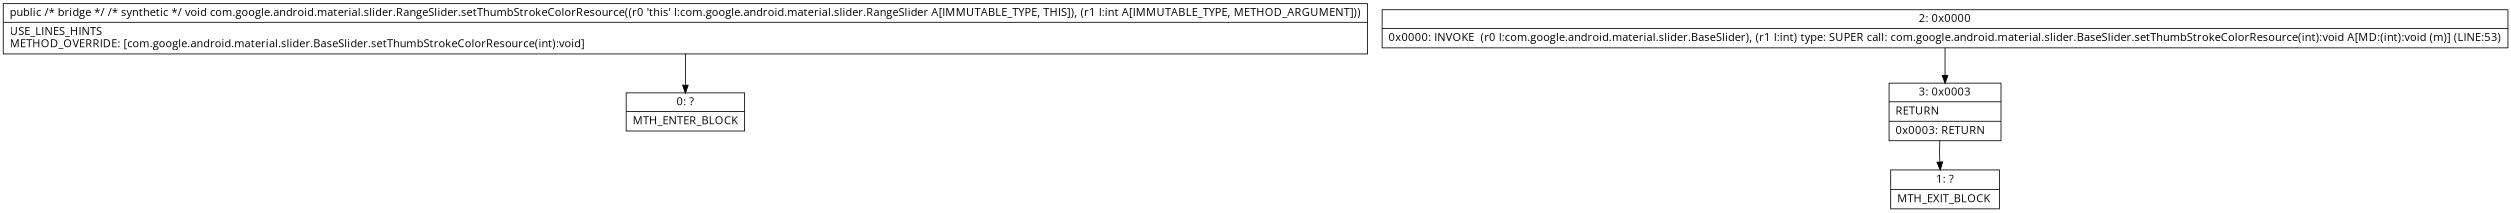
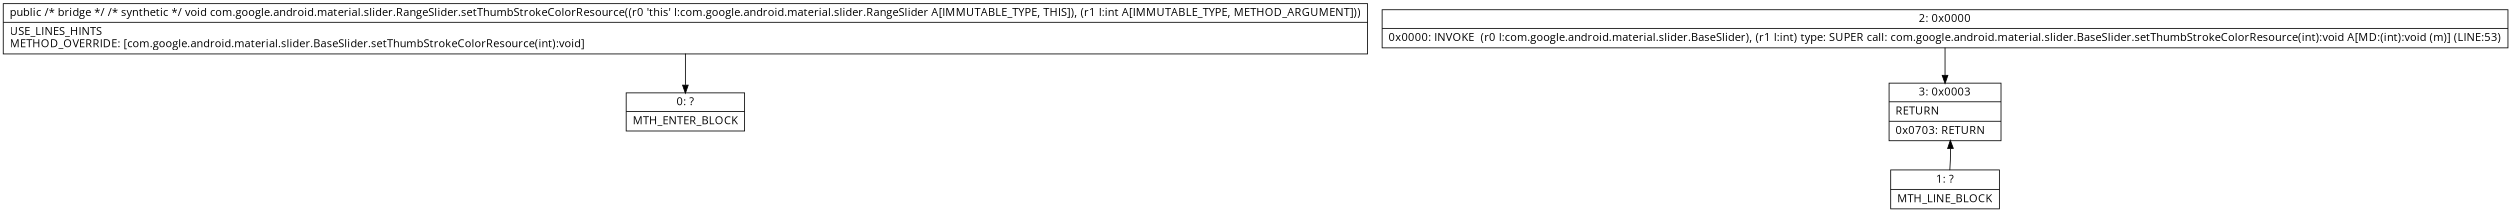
  digraph {
    fontname="Open Sans"
    node [fontname="Open Sans" shape=record]
    edge [fontname="Open Sans"]
    n1 [label="{0\:\ ?|MTH_ENTER_BLOCK\l}"]
    n2 [label="{2\:\ 0x0000|0x0000: INVOKE  (r0 I:com.google.android.material.slider.BaseSlider), (r1 I:int) type: SUPER call: com.google.android.material.slider.BaseSlider.setThumbStrokeColorResource(int):void A[MD:(int):void (m)] (LINE:53)\l}"]
-   n3 [label="{3\:\ 0x0003|RETURN\l|0x0003: RETURN   \l}"]
-   n4 [label="{1\:\ ?|MTH_EXIT_BLOCK\l}"]
+   n3 [label="{3\:\ 0x0003|RETURN\l|0x0703: RETURN   \l}"]
+   n4 [label="{1\:\ ?|MTH_LINE_BLOCK\l}"]
    n5 [label="{public \/* bridge *\/ \/* synthetic *\/ void com.google.android.material.slider.RangeSlider.setThumbStrokeColorResource((r0 'this' I:com.google.android.material.slider.RangeSlider A[IMMUTABLE_TYPE, THIS]), (r1 I:int A[IMMUTABLE_TYPE, METHOD_ARGUMENT]))  | USE_LINES_HINTS\lMETHOD_OVERRIDE: [com.google.android.material.slider.BaseSlider.setThumbStrokeColorResource(int):void]\l}"]
    n2 -> n3
-   n3 -> n4
+   n4 -> n3
    n5 -> n1
  }
